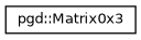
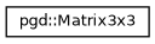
  digraph {
    rankdir=LR
-   n1 [color=black fillcolor=white fontname=Helvetica fontsize=10 height=0.2 label="pgd::Matrix0x3" shape=record style=filled width=0.4]
+   n1 [color=black fillcolor=white fontname=Helvetica fontsize=10 height=0.2 label="pgd::Matrix3x3" shape=record style=filled width=0.4]
  }
